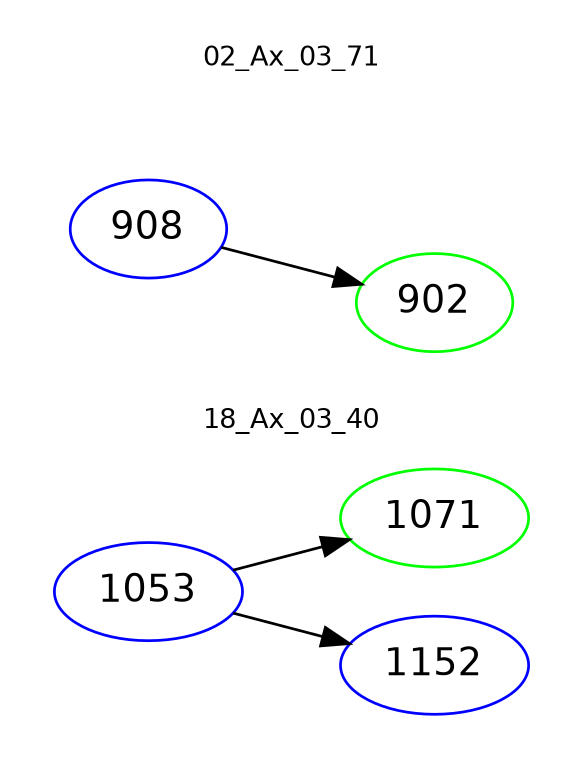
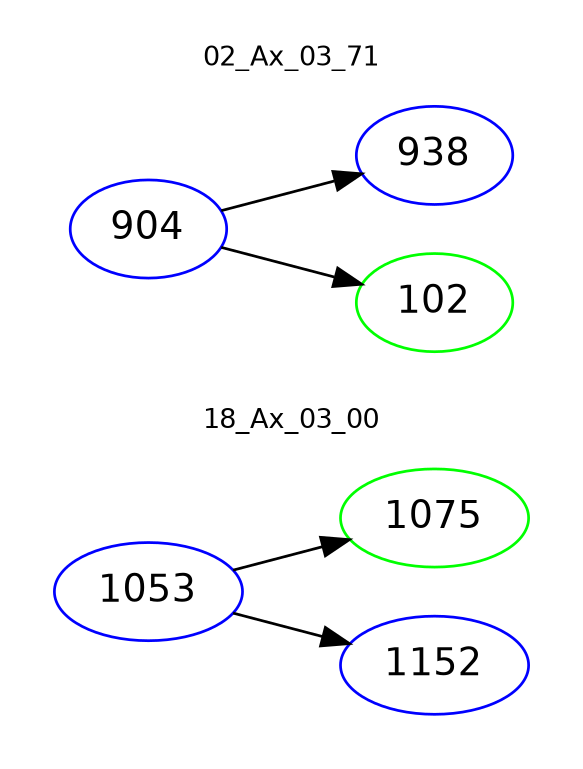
  digraph {
    fontname="DejaVu Sans"
    rankdir=LR
    node [color=blue fontname="DejaVu Sans"]
    edge [color=black fontname="DejaVu Sans"]
    n1 [label=1053]
    n2 [label=1152]
-   n3 [color=green label=1071]
-   n4 [label=908]
-   n5 [color=green label=902]
+   n3 [color=green label=1075]
+   n4 [label=904]
+   n5 [color=green label=102]
+   n6 [label=938]
    subgraph cluster_1 {
      color=white
      fontsize=10
-     label="18_Ax_03_40"
+     label="18_Ax_03_00"
      n1
      n2
      n3
    }
    subgraph cluster_2 {
      color=white
      fontsize=10
      label="02_Ax_03_71"
      n4
      n5
+     n6
    }
    n1 -> n2
    n1 -> n3
    n4 -> n5
+   n4 -> n6
  }
